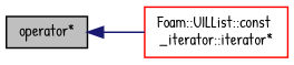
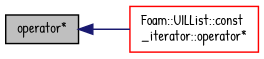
  digraph {
    rankdir=LR
    fontname="Patrick Hand"
    node [fontname="Patrick Hand" fontsize=10 shape=record]
    n1 [color=black fillcolor=grey75 fontcolor=black height=0.2 label="operator*" style=filled width=0.4]
-   n2 [color=red height=0.2 label="Foam::UILList::const\l_iterator::iterator*" width=0.4]
+   n2 [color=red height=0.2 label="Foam::UILList::const\l_iterator::operator*" width=0.4]
    n1 -> n2 [color=midnightblue dir=back fontname="Patrick Hand" fontsize=10 labelfontname=Helvetica labelfontsize=10 style=solid]
  }
